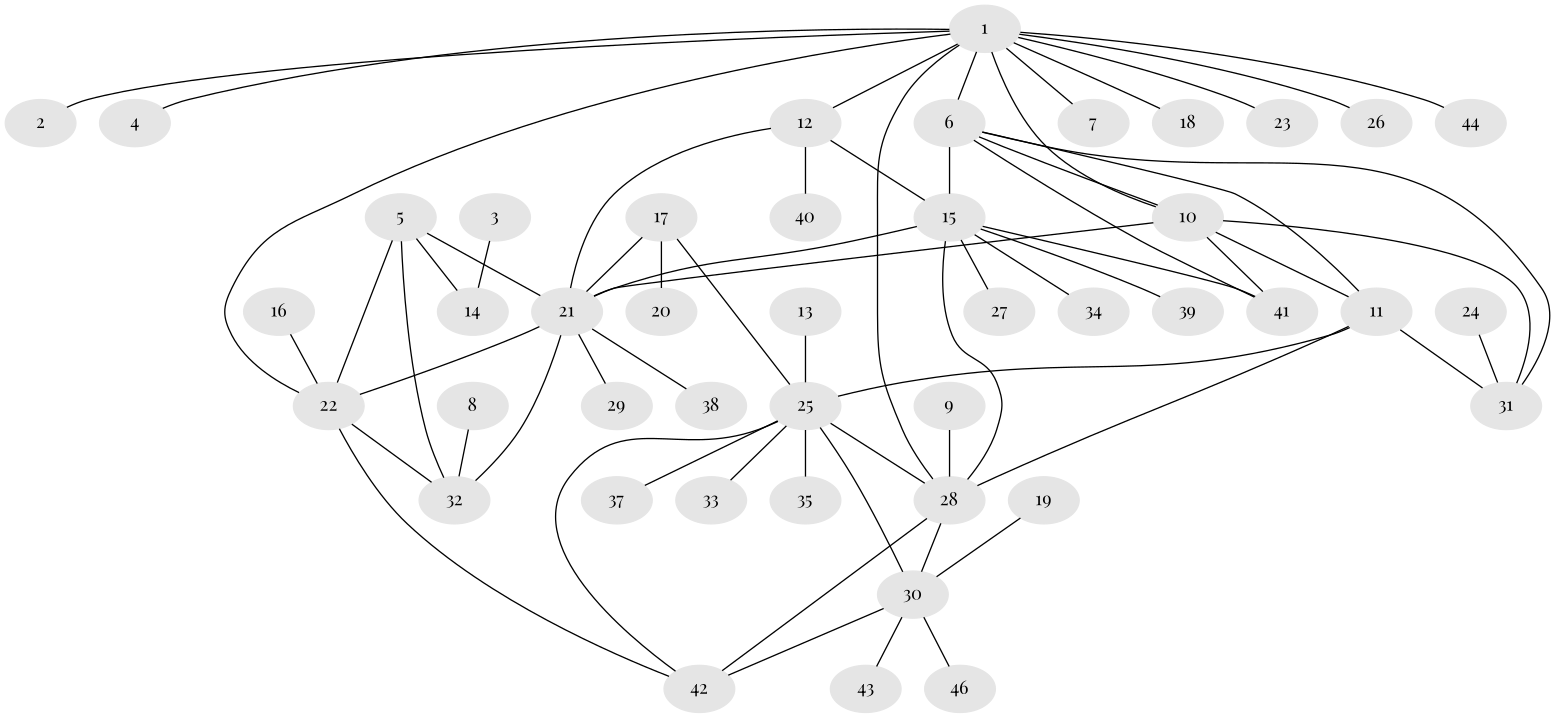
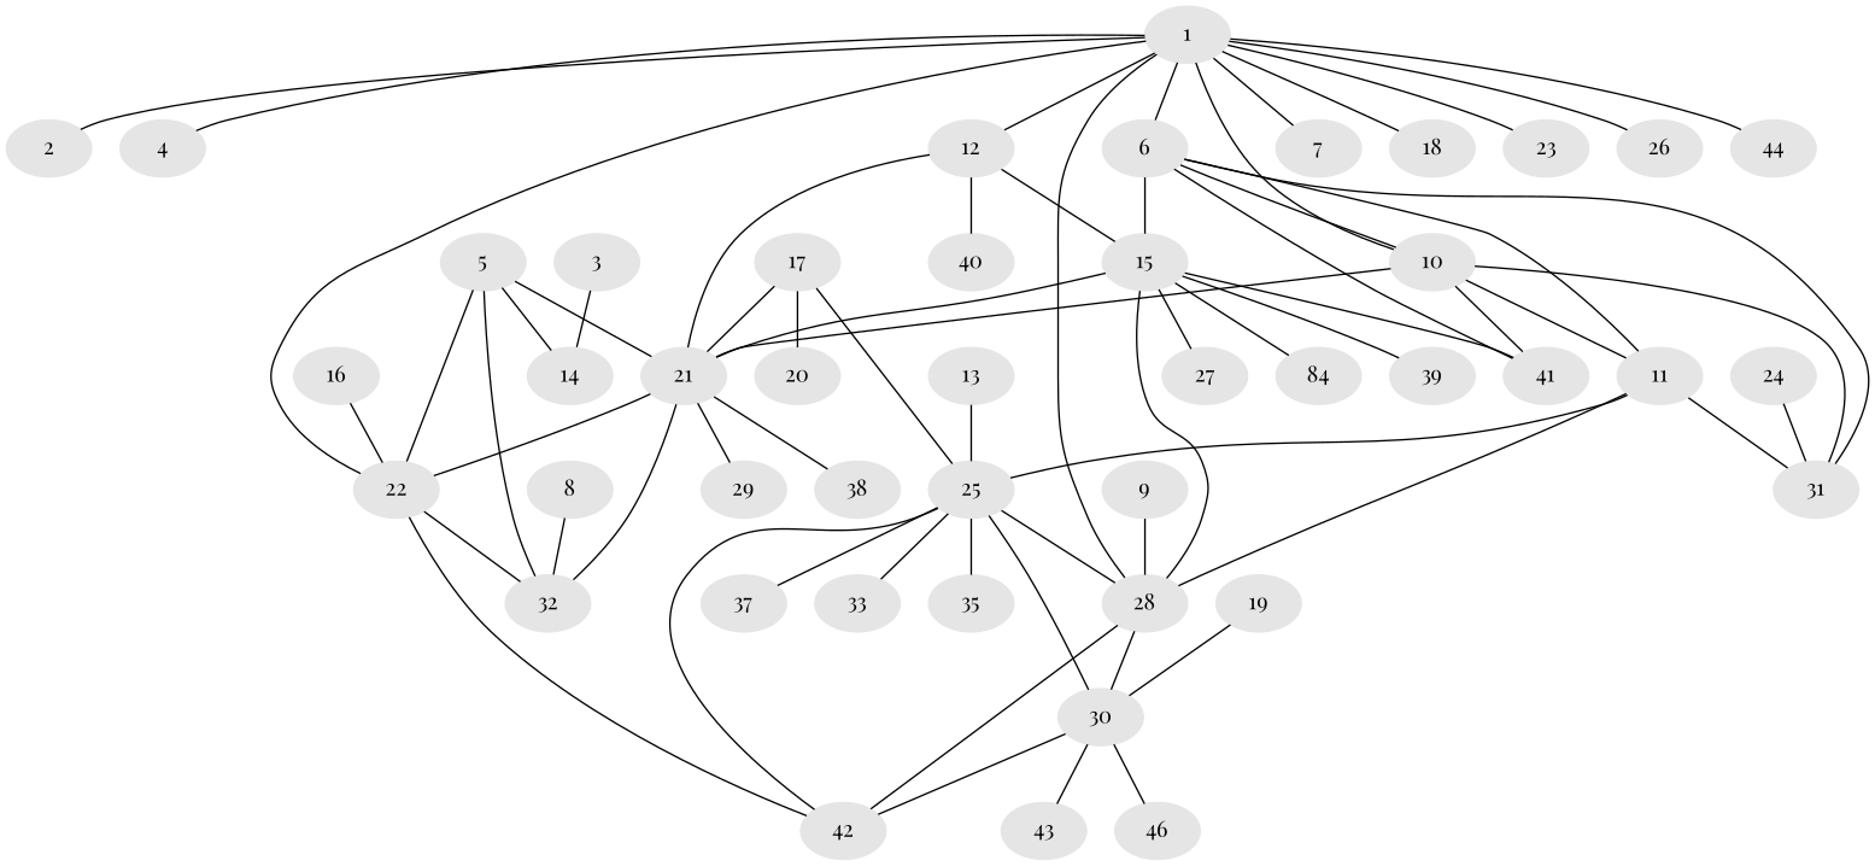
  graph {
    fontname="Playfair Display"
    node [color=gray90 fontname="Playfair Display" style=filled]
    edge [fontname="Playfair Display" weight=1.0]
    1
    2
    4
    6
    7
    10
    12
    18
    22
    23
    26
    28
    44
    11
    15
    31
    41
    21
    40
    32
    42
    30
    3
    14
    5
    29
    38
    25
    27
-   34
+   34 [label=84]
    39
    8
    9
    33
    35
    37
    13
    16
    17
    20
    19
    n42 [label=46]
    43
    24
    1 -- 2
    1 -- 4
    1 -- 6
    1 -- 7
    1 -- 10
    1 -- 12
    1 -- 18
    1 -- 22
    1 -- 23
    1 -- 26
    1 -- 28
    1 -- 44
    6 -- 10
    6 -- 11
    6 -- 15
    6 -- 31
    6 -- 41
    10 -- 11
    10 -- 31
    10 -- 41
    10 -- 21
    12 -- 15 [weight=2.0]
    12 -- 21
    12 -- 40
    22 -- 32
    22 -- 42
    28 -- 42
    28 -- 30
    11 -- 28
    11 -- 31
    11 -- 25
    15 -- 28
    15 -- 41
    15 -- 21 [weight=2.0]
    15 -- 27
    15 -- 34
    15 -- 39
    21 -- 22
    21 -- 32
    21 -- 29
    21 -- 38
    30 -- 42
    30 -- n42
    30 -- 43
    3 -- 14
    5 -- 22
    5 -- 21
    5 -- 32
    5 -- 14
    25 -- 28
    25 -- 42
    25 -- 30
    25 -- 33
    25 -- 35
    25 -- 37
    8 -- 32
    9 -- 28
    13 -- 25
    16 -- 22
    17 -- 21
    17 -- 25
    17 -- 20
    19 -- 30
    24 -- 31
  }
